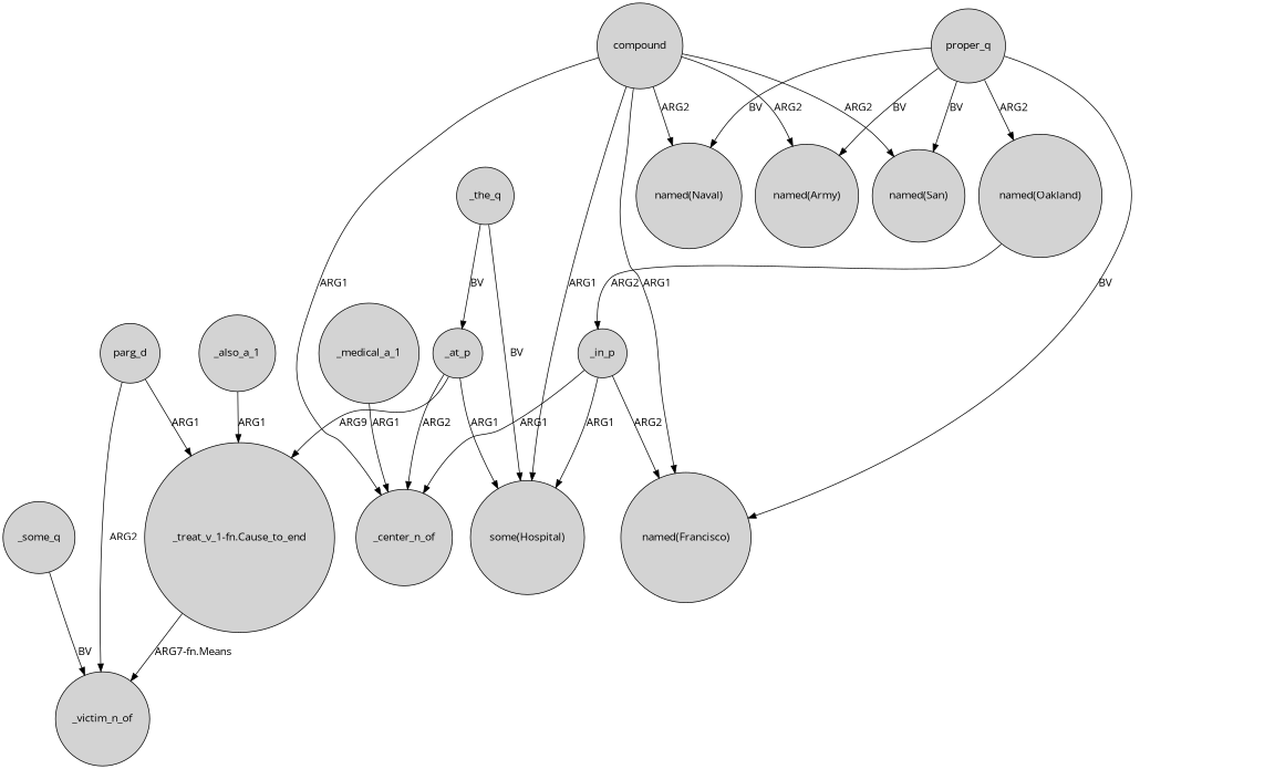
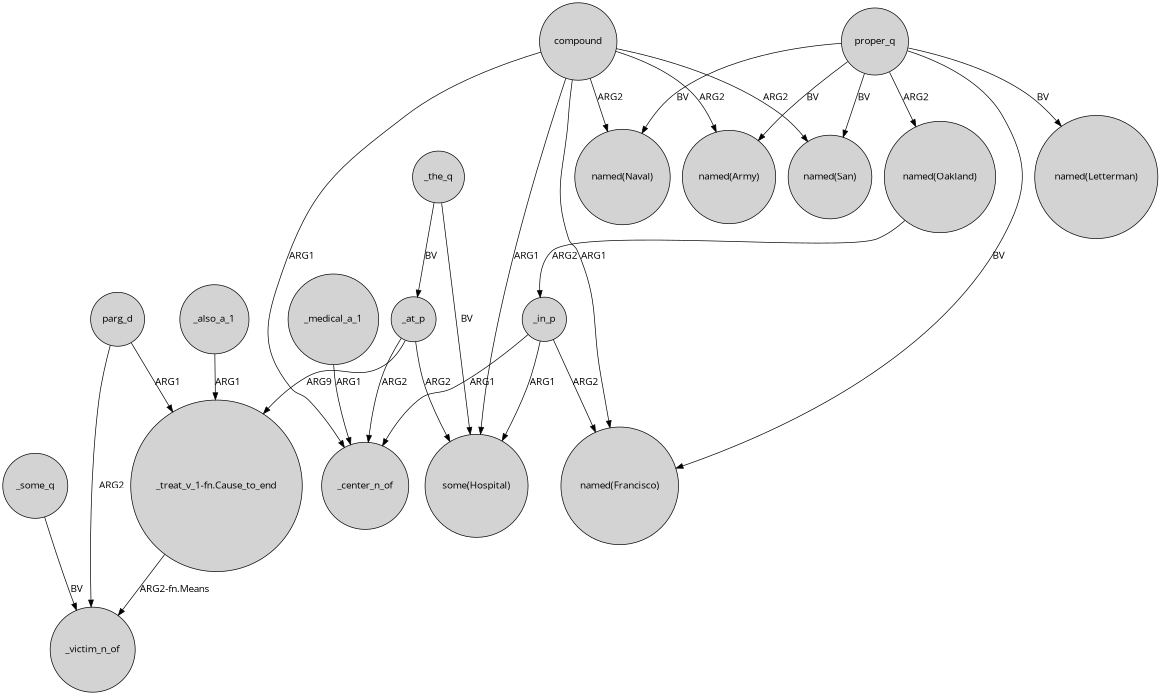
  digraph {
    fontname="Open Sans"
    node [fontname="Open Sans" shape=circle style=filled]
    edge [fontname="Open Sans"]
    _some_q
    _victim_n_of
    _also_a_1
    "_treat_v_1-fn.Cause_to_end"
    compound
    _center_n_of
    n7 [label="some(Hospital)"]
    "named(Army)"
    "named(Francisco)"
    "named(Naval)"
    "named(San)"
    _at_p
    proper_q
+   "named(Letterman)"
    "named(Oakland)"
    _in_p
    parg_d
    _the_q
    _medical_a_1
    _some_q -> _victim_n_of [label=BV]
    _also_a_1 -> "_treat_v_1-fn.Cause_to_end" [label=ARG1]
-   "_treat_v_1-fn.Cause_to_end" -> _victim_n_of [label="ARG7-fn.Means"]
+   "_treat_v_1-fn.Cause_to_end" -> _victim_n_of [label="ARG2-fn.Means"]
    compound -> _center_n_of [label=ARG1]
    compound -> n7 [label=ARG1]
    compound -> "named(Army)" [label=ARG2]
    compound -> "named(Francisco)" [label=ARG1]
    compound -> "named(Naval)" [label=ARG2]
    compound -> "named(San)" [label=ARG2]
    _at_p -> "_treat_v_1-fn.Cause_to_end" [label=ARG9]
    _at_p -> _center_n_of [label=ARG2]
-   _at_p -> n7 [label=ARG1]
+   _at_p -> n7 [label=ARG2]
    proper_q -> "named(Army)" [label=BV]
    proper_q -> "named(Francisco)" [label=BV]
    proper_q -> "named(Naval)" [label=BV]
    proper_q -> "named(San)" [label=BV]
+   proper_q -> "named(Letterman)" [label=BV]
    proper_q -> "named(Oakland)" [label=ARG2]
    "named(Oakland)" -> _in_p [label=ARG2]
    _in_p -> _center_n_of [label=ARG1]
    _in_p -> n7 [label=ARG1]
    _in_p -> "named(Francisco)" [label=ARG2]
    parg_d -> _victim_n_of [label=ARG2]
    parg_d -> "_treat_v_1-fn.Cause_to_end" [label=ARG1]
    _the_q -> n7 [label=BV]
    _the_q -> _at_p [label=BV]
    _medical_a_1 -> _center_n_of [label=ARG1]
  }
